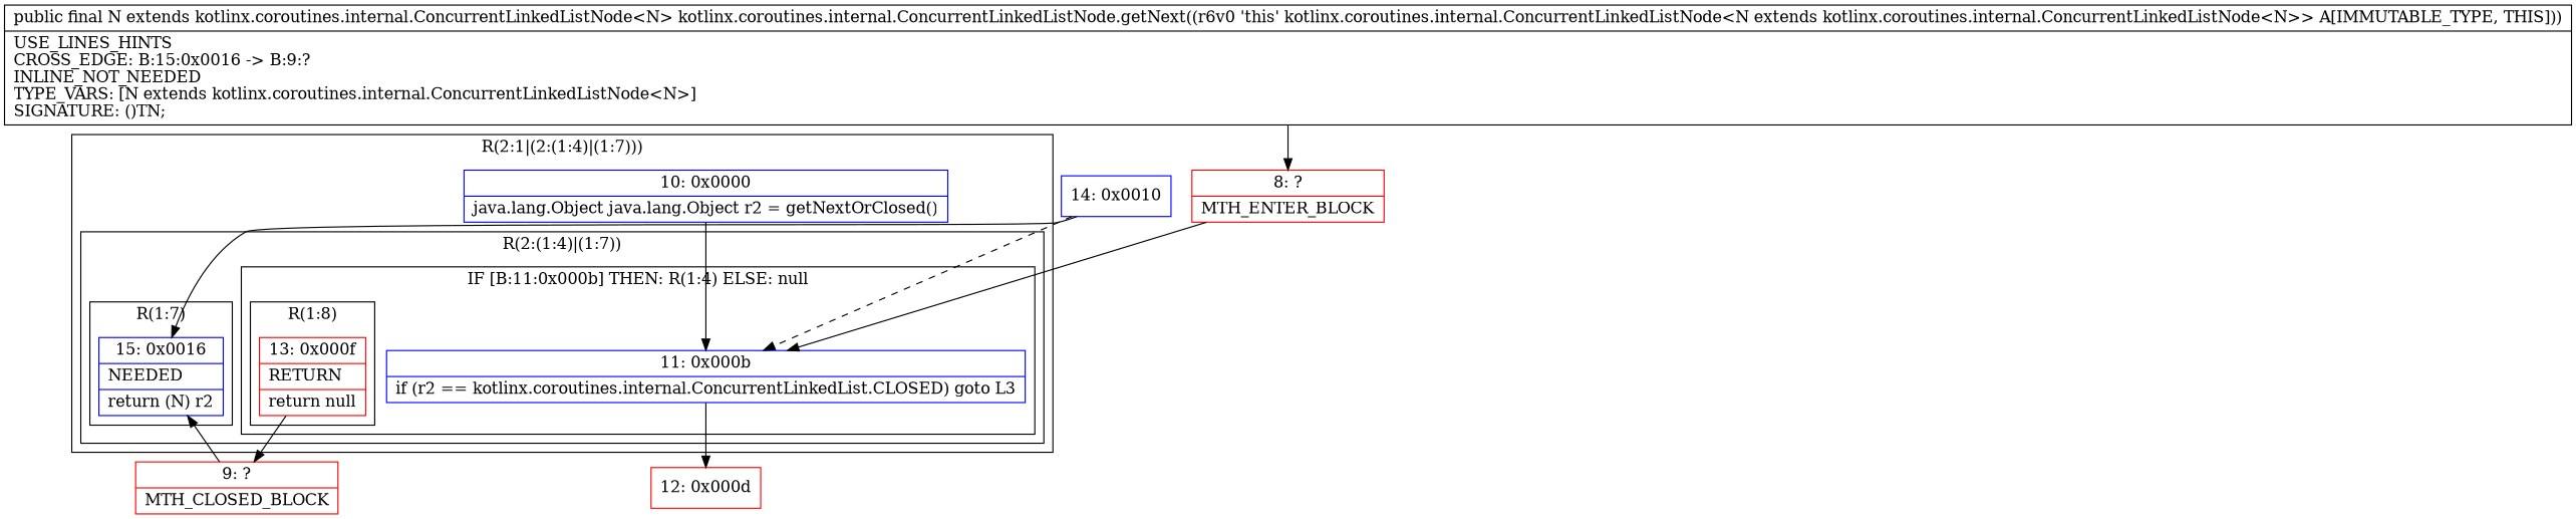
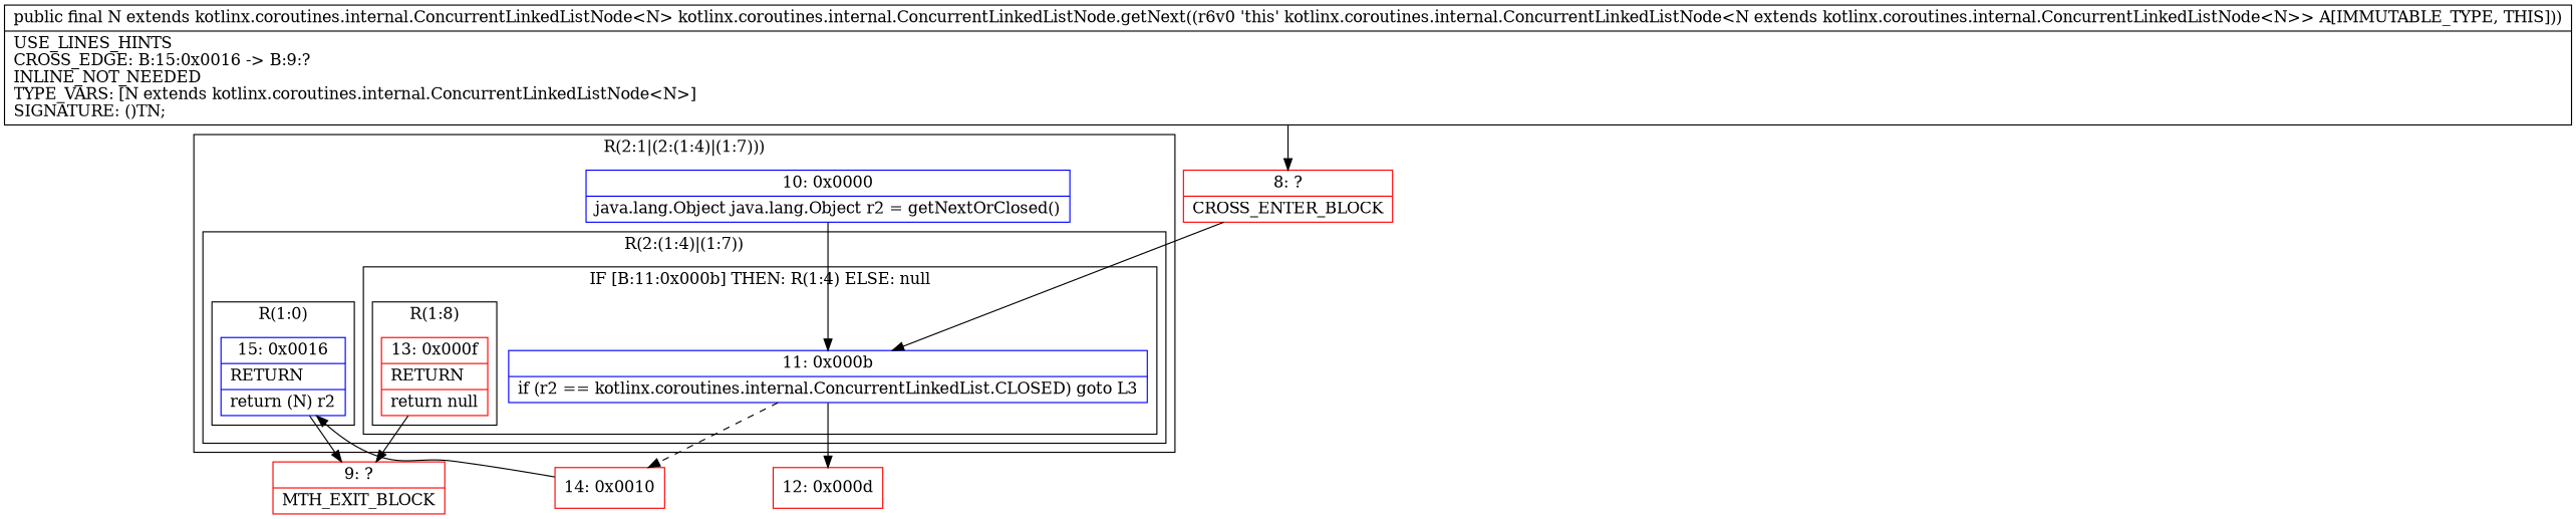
  digraph {
    node [color=red shape=record]
    n1 [label="{13\:\ 0x000f|RETURN\l|return null\l}"]
    n2 [color=blue label="{11\:\ 0x000b|if (r2 == kotlinx.coroutines.internal.ConcurrentLinkedList.CLOSED) goto L3\l}"]
-   n3 [color=blue label="{15\:\ 0x0016|NEEDED\l|return (N) r2\l}"]
+   n3 [color=blue label="{15\:\ 0x0016|RETURN\l|return (N) r2\l}"]
    n4 [color=blue label="{10\:\ 0x0000|java.lang.Object java.lang.Object r2 = getNextOrClosed()\l}"]
-   n5 [label="{9\:\ ?|MTH_CLOSED_BLOCK\l}"]
+   n5 [label="{9\:\ ?|MTH_EXIT_BLOCK\l}"]
    n6 [label="{12\:\ 0x000d}"]
-   n7 [color=blue label="{14\:\ 0x0010}"]
-   n8 [label="{8\:\ ?|MTH_ENTER_BLOCK\l}"]
+   n7 [label="{14\:\ 0x0010}"]
+   n8 [label="{8\:\ ?|CROSS_ENTER_BLOCK\l}"]
    n9 [label="{public final N extends kotlinx.coroutines.internal.ConcurrentLinkedListNode\<N\> kotlinx.coroutines.internal.ConcurrentLinkedListNode.getNext((r6v0 'this' kotlinx.coroutines.internal.ConcurrentLinkedListNode\<N extends kotlinx.coroutines.internal.ConcurrentLinkedListNode\<N\>\> A[IMMUTABLE_TYPE, THIS]))  | USE_LINES_HINTS\lCROSS_EDGE: B:15:0x0016 \-\> B:9:?\lINLINE_NOT_NEEDED\lTYPE_VARS: [N extends kotlinx.coroutines.internal.ConcurrentLinkedListNode\<N\>]\lSIGNATURE: ()TN;\l}" color=""]
    subgraph cluster_1 {
      label="R(2:1|(2:(1:4)|(1:7)))"
      n4
      subgraph cluster_2 {
        label="R(2:(1:4)|(1:7))"
        subgraph cluster_3 {
          label="IF [B:11:0x000b] THEN: R(1:4) ELSE: null"
          n2
          subgraph cluster_4 {
            label="R(1:8)"
            n1
          }
        }
        subgraph cluster_5 {
-         label="R(1:7)"
+         label="R(1:0)"
          n3
        }
      }
    }
    n1 -> n5
    n2 -> n6
-   n7 -> n2 [style=dashed]
-   n5 -> n3
+   n2 -> n7 [style=dashed]
+   n3 -> n5
    n4 -> n2
    n7 -> n3
    n8 -> n2
    n9 -> n8
  }
